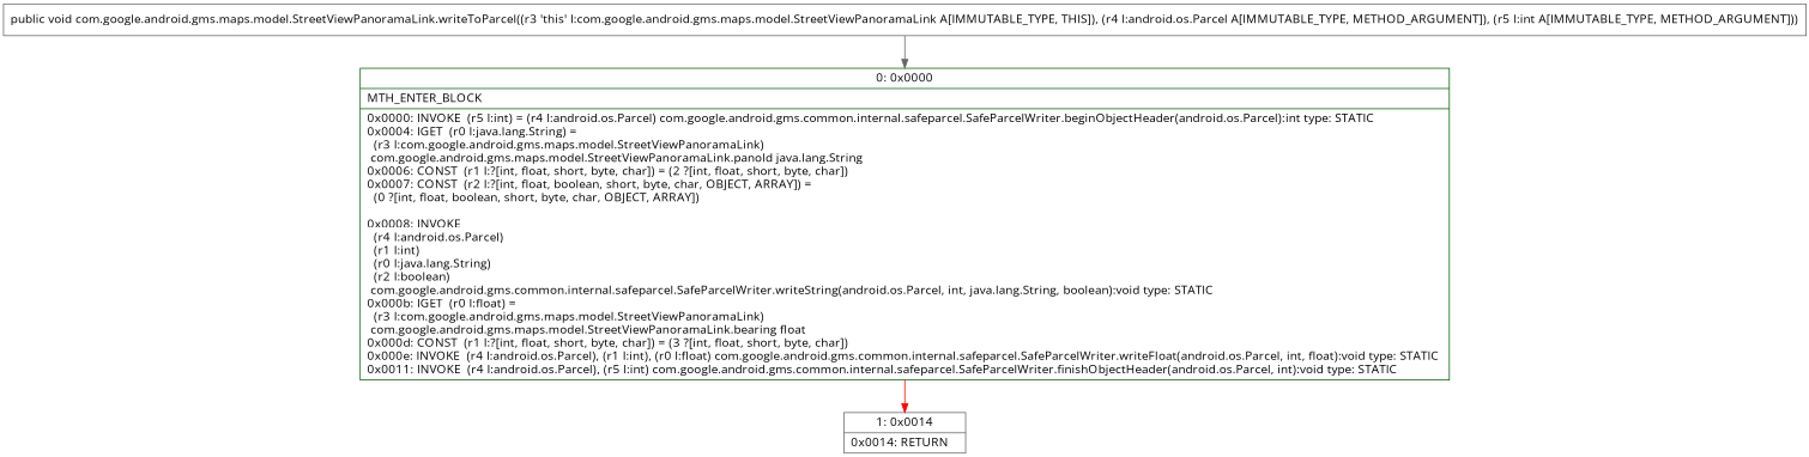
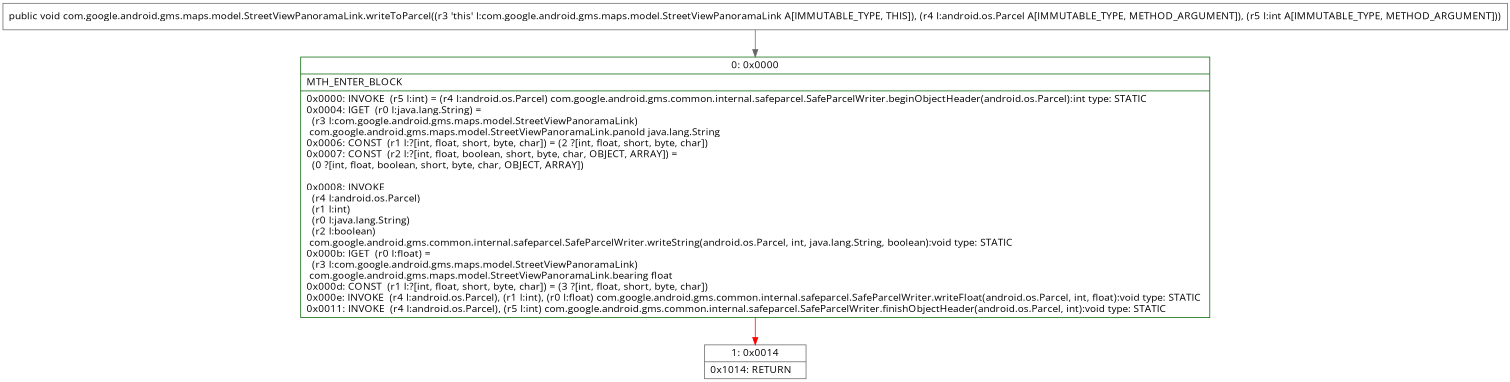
  digraph {
    fontname="Open Sans"
    node [shape=record color=gray40 fontname="Open Sans"]
    edge [fontname="Open Sans"]
    n1 [label="{0\:\ 0x0000|MTH_ENTER_BLOCK\l|0x0000: INVOKE  (r5 I:int) = (r4 I:android.os.Parcel) com.google.android.gms.common.internal.safeparcel.SafeParcelWriter.beginObjectHeader(android.os.Parcel):int type: STATIC \l0x0004: IGET  (r0 I:java.lang.String) = \l  (r3 I:com.google.android.gms.maps.model.StreetViewPanoramaLink)\l com.google.android.gms.maps.model.StreetViewPanoramaLink.panoId java.lang.String \l0x0006: CONST  (r1 I:?[int, float, short, byte, char]) = (2 ?[int, float, short, byte, char]) \l0x0007: CONST  (r2 I:?[int, float, boolean, short, byte, char, OBJECT, ARRAY]) = \l  (0 ?[int, float, boolean, short, byte, char, OBJECT, ARRAY])\l \l0x0008: INVOKE  \l  (r4 I:android.os.Parcel)\l  (r1 I:int)\l  (r0 I:java.lang.String)\l  (r2 I:boolean)\l com.google.android.gms.common.internal.safeparcel.SafeParcelWriter.writeString(android.os.Parcel, int, java.lang.String, boolean):void type: STATIC \l0x000b: IGET  (r0 I:float) = \l  (r3 I:com.google.android.gms.maps.model.StreetViewPanoramaLink)\l com.google.android.gms.maps.model.StreetViewPanoramaLink.bearing float \l0x000d: CONST  (r1 I:?[int, float, short, byte, char]) = (3 ?[int, float, short, byte, char]) \l0x000e: INVOKE  (r4 I:android.os.Parcel), (r1 I:int), (r0 I:float) com.google.android.gms.common.internal.safeparcel.SafeParcelWriter.writeFloat(android.os.Parcel, int, float):void type: STATIC \l0x0011: INVOKE  (r4 I:android.os.Parcel), (r5 I:int) com.google.android.gms.common.internal.safeparcel.SafeParcelWriter.finishObjectHeader(android.os.Parcel, int):void type: STATIC \l}" color=darkgreen]
-   n2 [label="{1\:\ 0x0014|0x0014: RETURN   \l}"]
+   n2 [label="{1\:\ 0x0014|0x1014: RETURN   \l}"]
    n3 [label="{public void com.google.android.gms.maps.model.StreetViewPanoramaLink.writeToParcel((r3 'this' I:com.google.android.gms.maps.model.StreetViewPanoramaLink A[IMMUTABLE_TYPE, THIS]), (r4 I:android.os.Parcel A[IMMUTABLE_TYPE, METHOD_ARGUMENT]), (r5 I:int A[IMMUTABLE_TYPE, METHOD_ARGUMENT])) }"]
    n1 -> n2 [color=red]
    n3 -> n1 [color=gray40]
  }
